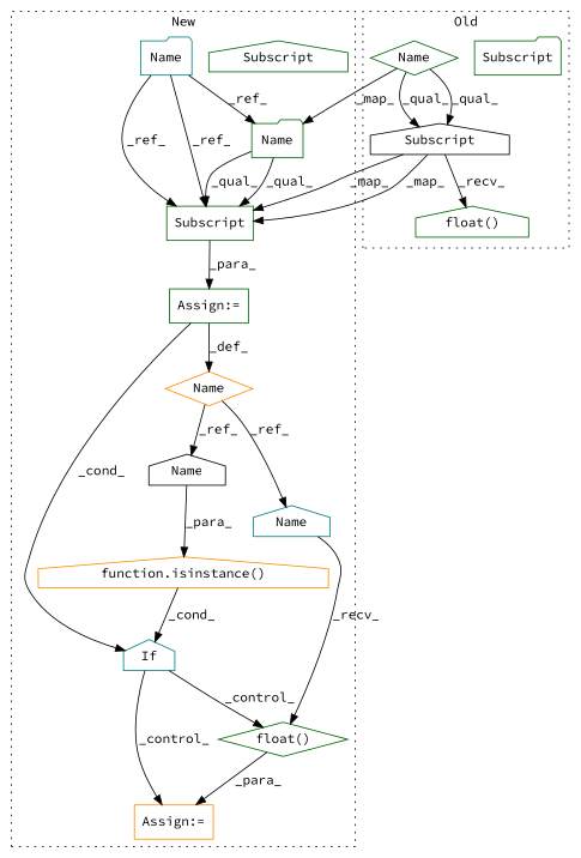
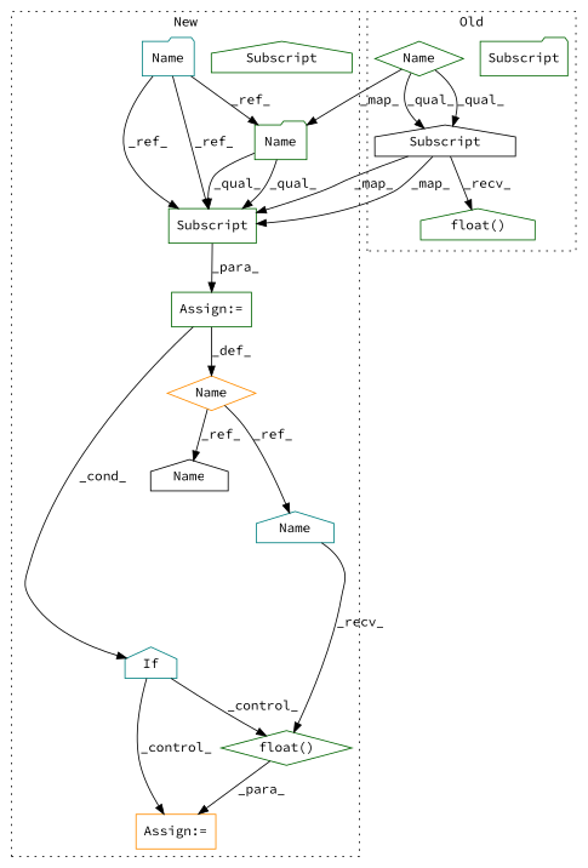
  digraph {
    fontname="Source Code Pro"
    node [a=87 l="15,0" s=1429 shape=house color=darkgreen fontname="Source Code Pro"]
    edge [fontname="Source Code Pro"]
    n1 [a=75 l=23 label="float()"]
    n2 [a=63 label=Subscript s="1429,0" shape=folder]
    n3 [a=63 label=Subscript s="1429,0" color=black]
    n4 [l=12 label=Name shape=diamond]
-   n5 [a=75 l="11,1" label="function.isinstance()" s="1442,1472" color=darkorange]
    n6 [a=96 l=3 label=If s=1439 color=teal]
    n7 [a=68 l=3 label="Assign:=" s=1492 shape=box color=darkorange]
    n8 [l=1 label=Name s=1407 shape=diamond color=darkorange]
    n9 [a=75 l=9 label="float()" s=1495 shape=diamond]
    n10 [a=68 l=3 label="Assign:=" s=1408 shape=box]
    n11 [a=63 label=Subscript s="1411,0"]
    n12 [l=12 label=Name s=900 shape=folder color=teal]
    n13 [l=12 label=Name s=1411 shape=folder]
    n14 [a=63 label=Subscript s="1411,0" shape=box]
    n15 [l=1 label=Name s=1495 color=teal]
    n16 [l=1 label=Name s=1453 color=black]
    subgraph cluster_1 {
      label=Old
      style=dotted
      n1
      n2
      n3
      n4
    }
    subgraph cluster_2 {
      label=New
      style=dotted
-     n5
      n6
      n7
      n8
      n9
      n10
      n11
      n12
      n13
      n14
      n15
      n16
    }
    n3 -> n1 [label=_recv_]
    n3 -> n14 [label=_map_]
    n3 -> n14 [label=_map_]
    n4 -> n3 [label=_qual_]
    n4 -> n3 [label=_qual_]
    n4 -> n13 [label=_map_]
-   n5 -> n6 [label=_cond_]
    n6 -> n7 [label=_control_]
    n6 -> n9 [label=_control_]
    n8 -> n15 [label=_ref_]
    n8 -> n16 [label=_ref_]
    n9 -> n7 [label=_para_]
    n10 -> n6 [label=_cond_]
    n10 -> n8 [label=_def_]
    n12 -> n13 [label=_ref_]
    n12 -> n14 [label=_ref_]
    n12 -> n14 [label=_ref_]
    n13 -> n14 [label=_qual_]
    n13 -> n14 [label=_qual_]
    n14 -> n10 [label=_para_]
    n15 -> n9 [label=_recv_]
-   n16 -> n5 [label=_para_]
  }
